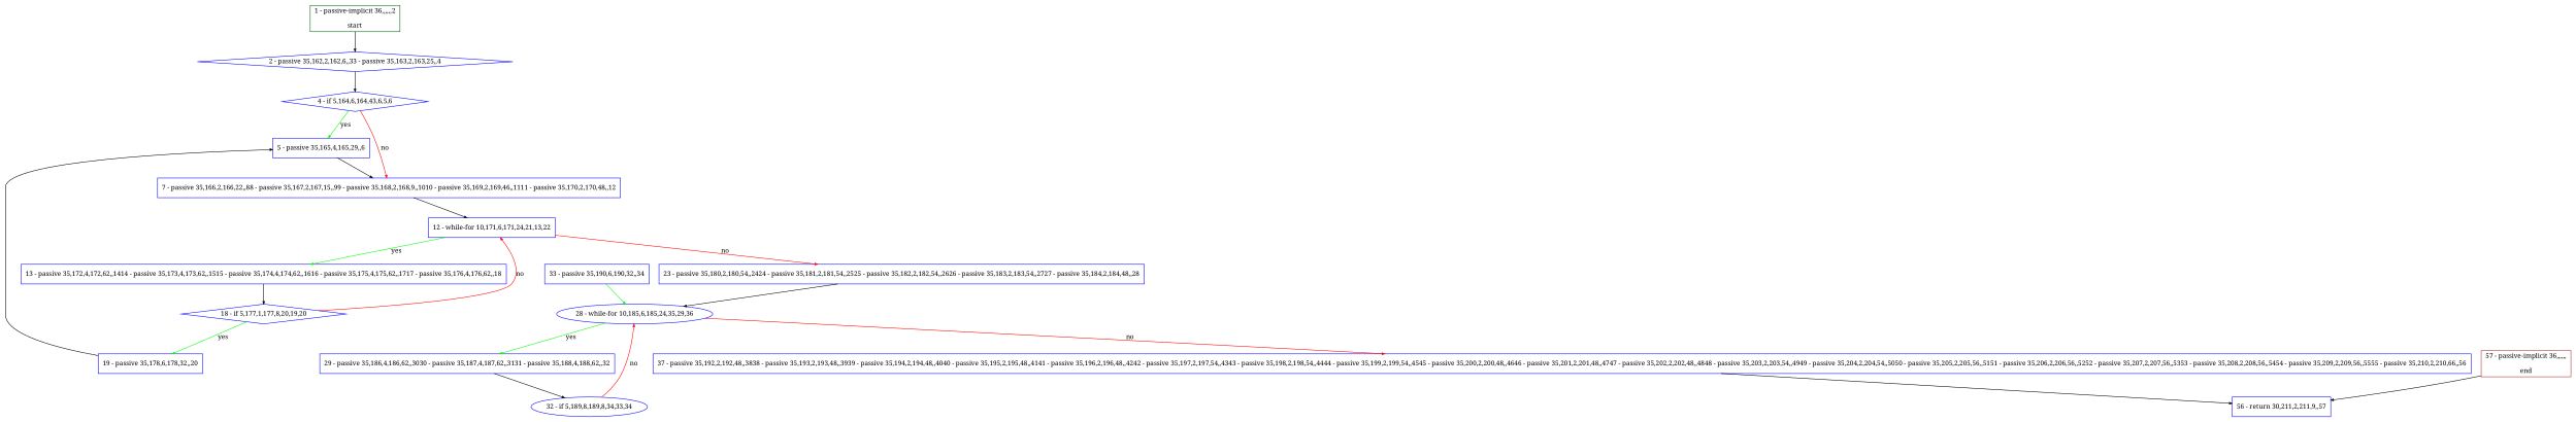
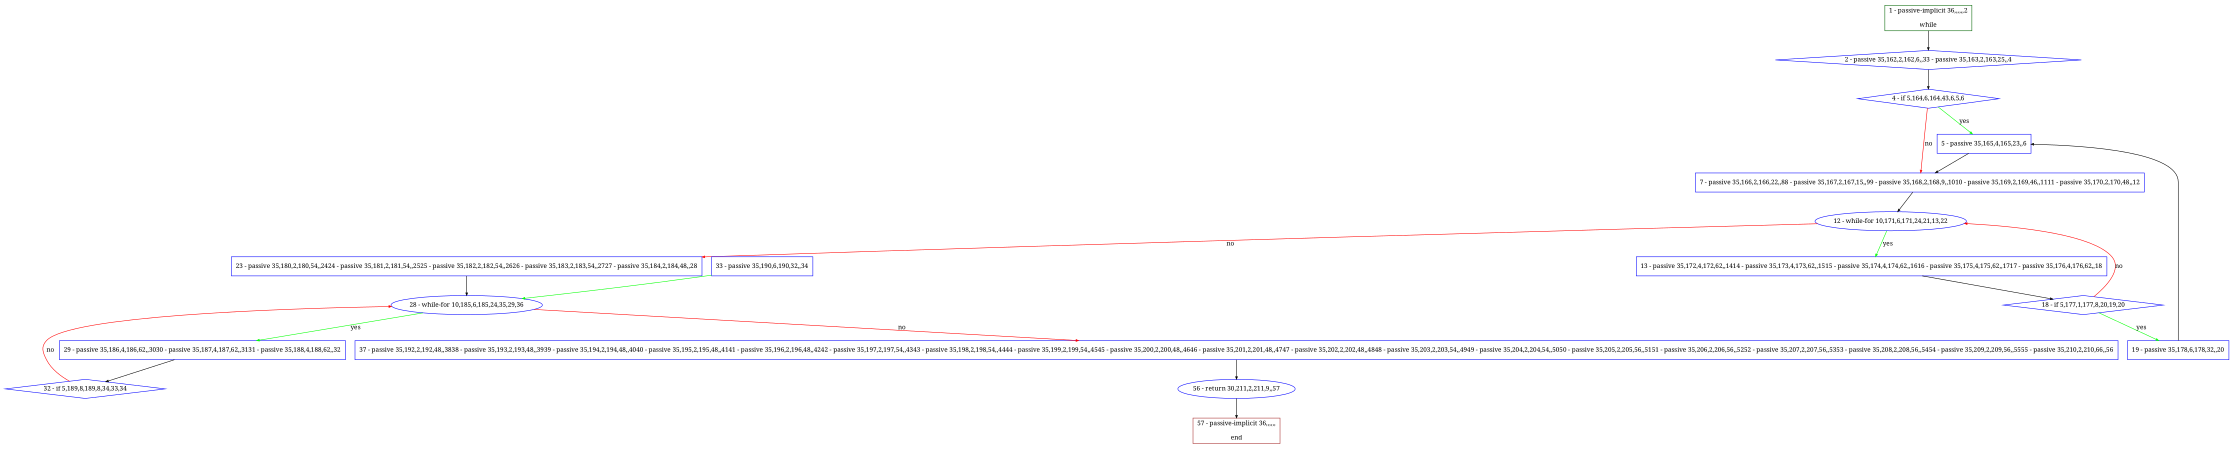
  digraph {
    bgcolor=white
    compound=true
    fillcolor="#FFFFCC"
    fontname="Noto Serif"
    fontsize=12
    pack=true
    packmode=clust
    style="rounded,filled"
    node [color="#0000ff" compound=true fillcolor="#ffffff" fixedsize=false fontname="Noto Serif" fontsize=12 node_initialized=no shape=box style=filled]
    edge [arrowhead=normal arrowsize=0.5 arrowtail=none color="#000000" compound=true dir=forward fontcolor=black fontname="Noto Serif" fontsize=12]
    n1 [label="2 - passive 35,162,2,162,6,,33 - passive 35,163,2,163,25,,4" shape=diamond]
    n2 [label="4 - if 5,164,6,164,43,6,5,6" shape=diamond]
-   n3 [label="5 - passive 35,165,4,165,29,,6"]
+   n3 [label="5 - passive 35,165,4,165,23,,6"]
    n4 [label="7 - passive 35,166,2,166,22,,88 - passive 35,167,2,167,15,,99 - passive 35,168,2,168,9,,1010 - passive 35,169,2,169,46,,1111 - passive 35,170,2,170,48,,12"]
-   n5 [color="#006400" label="1 - passive-implicit 36,,,,,,2\n\nstart"]
-   n6 [label="12 - while-for 10,171,6,171,24,21,13,22"]
+   n5 [color="#006400" label="1 - passive-implicit 36,,,,,,2\n\nwhile"]
+   n6 [label="12 - while-for 10,171,6,171,24,21,13,22" shape=oval]
    n7 [label="13 - passive 35,172,4,172,62,,1414 - passive 35,173,4,173,62,,1515 - passive 35,174,4,174,62,,1616 - passive 35,175,4,175,62,,1717 - passive 35,176,4,176,62,,18"]
    n8 [label="23 - passive 35,180,2,180,54,,2424 - passive 35,181,2,181,54,,2525 - passive 35,182,2,182,54,,2626 - passive 35,183,2,183,54,,2727 - passive 35,184,2,184,48,,28"]
    n9 [label="18 - if 5,177,1,177,8,20,19,20" shape=diamond]
    n10 [label="28 - while-for 10,185,6,185,24,35,29,36" shape=oval]
    n11 [label="19 - passive 35,178,6,178,32,,20"]
    n12 [label="29 - passive 35,186,4,186,62,,3030 - passive 35,187,4,187,62,,3131 - passive 35,188,4,188,62,,32"]
    n13 [label="37 - passive 35,192,2,192,48,,3838 - passive 35,193,2,193,48,,3939 - passive 35,194,2,194,48,,4040 - passive 35,195,2,195,48,,4141 - passive 35,196,2,196,48,,4242 - passive 35,197,2,197,54,,4343 - passive 35,198,2,198,54,,4444 - passive 35,199,2,199,54,,4545 - passive 35,200,2,200,48,,4646 - passive 35,201,2,201,48,,4747 - passive 35,202,2,202,48,,4848 - passive 35,203,2,203,54,,4949 - passive 35,204,2,204,54,,5050 - passive 35,205,2,205,56,,5151 - passive 35,206,2,206,56,,5252 - passive 35,207,2,207,56,,5353 - passive 35,208,2,208,56,,5454 - passive 35,209,2,209,56,,5555 - passive 35,210,2,210,66,,56"]
-   n14 [label="32 - if 5,189,8,189,8,34,33,34" shape=ellipse]
-   n15 [label="56 - return 30,211,2,211,9,,57"]
+   n14 [label="32 - if 5,189,8,189,8,34,33,34" shape=diamond]
+   n15 [label="56 - return 30,211,2,211,9,,57" shape=ellipse]
    n16 [color="#a52a2a" label="57 - passive-implicit 36,,,,,,\n\nend"]
    n17 [label="33 - passive 35,190,6,190,32,,34"]
    n1 -> n2
    n2 -> n3 [color="#00ff00" label=yes]
    n2 -> n4 [color="#ff0000" label=no]
    n3 -> n4
    n4 -> n6
    n5 -> n1
    n6 -> n7 [color="#00ff00" label=yes]
    n6 -> n8 [color="#ff0000" label=no]
    n7 -> n9
    n8 -> n10
    n9 -> n6 [color="#ff0000" label=no]
    n9 -> n11 [color="#00ff00" label=yes]
    n10 -> n12 [color="#00ff00" label=yes]
    n10 -> n13 [color="#ff0000" label=no]
    n11 -> n3
    n12 -> n14
    n13 -> n15
    n14 -> n10 [color="#ff0000" label=no]
-   n16 -> n15
+   n15 -> n16
    n17 -> n10 [color="#00ff00"]
  }
